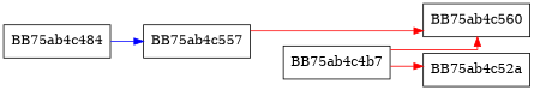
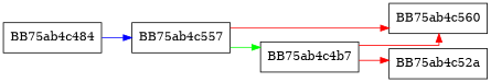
  digraph {
    rankdir=LR
    splines=ortho
    node [shape=box]
    edge [color=red]
    BB75ab4c484
    BB75ab4c557
    BB75ab4c4b7
    BB75ab4c560
    BB75ab4c52a
    BB75ab4c484 -> BB75ab4c557 [color=blue]
+   BB75ab4c557 -> BB75ab4c4b7 [color=green]
    BB75ab4c557 -> BB75ab4c560
    BB75ab4c4b7 -> BB75ab4c560
    BB75ab4c4b7 -> BB75ab4c52a
  }
